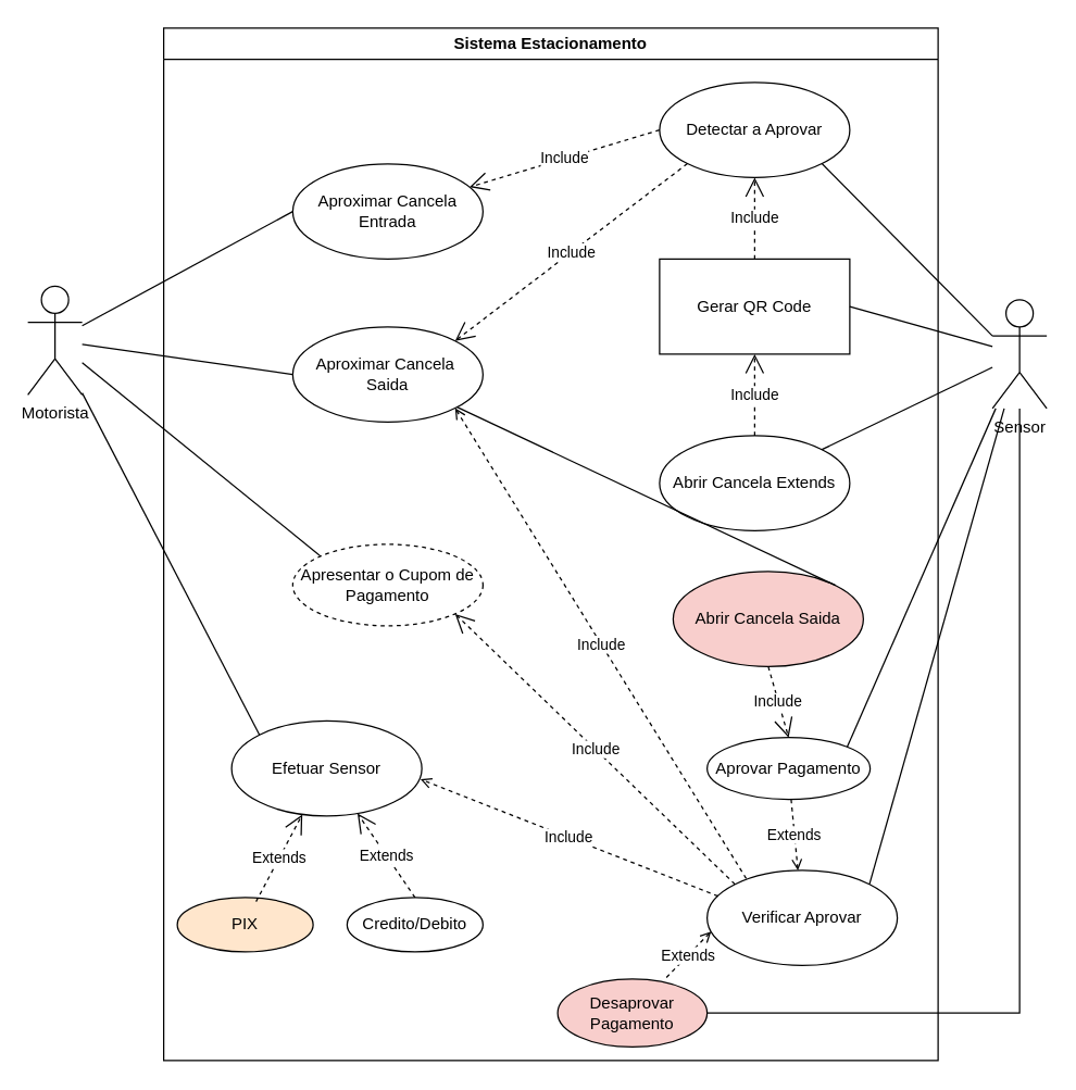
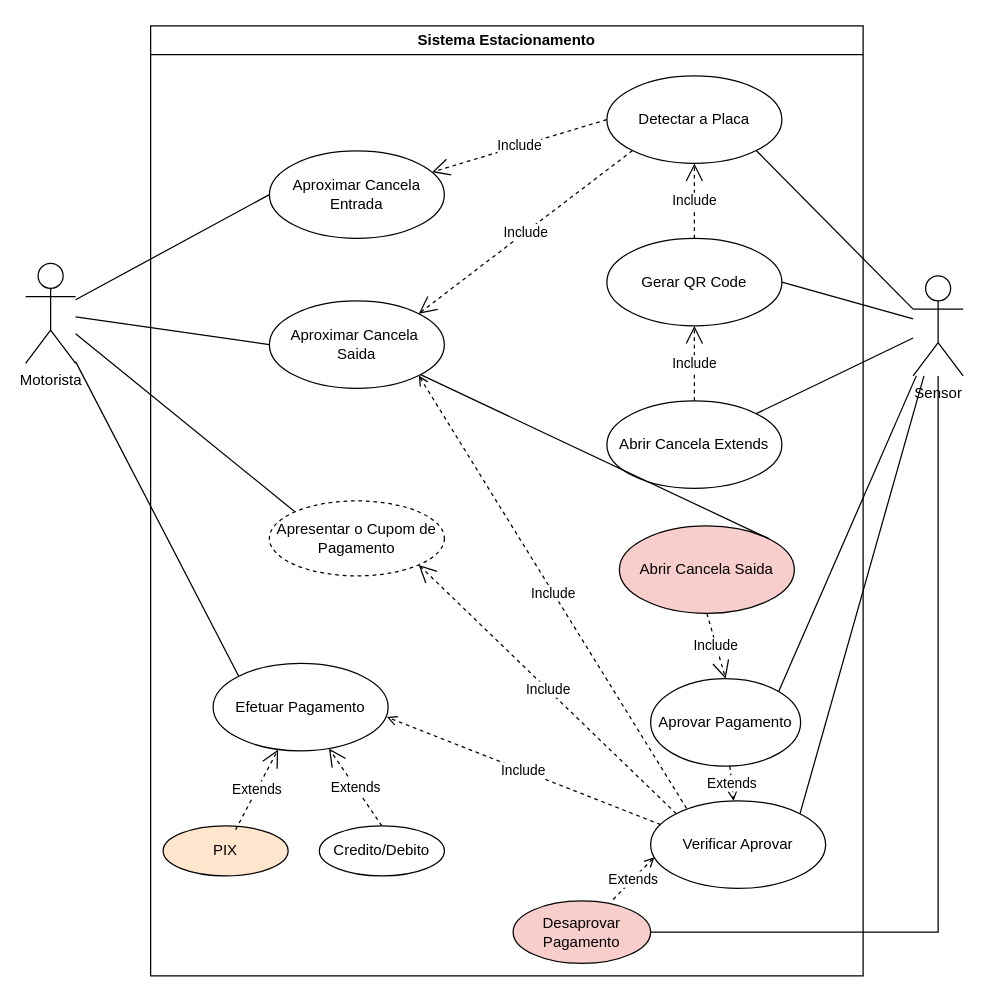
  <mxCell id="0" />
  <mxCell id="1" parent="0" />
  <mxCell id="2" value="Sistema Estacionamento" style="swimlane;whiteSpace=wrap;html=1;" vertex="1" parent="1"><mxGeometry x="120" width="570" height="760" as="geometry" y="20" /></mxCell>
- <mxCell id="3" value="Detectar a Aprovar" style="ellipse;whiteSpace=wrap;html=1;" vertex="1" parent="2"><mxGeometry x="365" y="40" width="140" height="70" as="geometry" /></mxCell>
- <mxCell id="4" value="Gerar QR Code" style="whiteSpace=wrap;html=1;rounded=0;" vertex="1" parent="2"><mxGeometry x="365" y="170" width="140" height="70" as="geometry" /></mxCell>
+ <mxCell id="3" value="Detectar a Placa" style="ellipse;whiteSpace=wrap;html=1;" vertex="1" parent="2"><mxGeometry x="365" y="40" width="140" height="70" as="geometry" /></mxCell>
+ <mxCell id="4" value="Gerar QR Code" style="ellipse;whiteSpace=wrap;html=1;" vertex="1" parent="2"><mxGeometry x="365" y="170" width="140" height="70" as="geometry" /></mxCell>
  <mxCell id="5" value="Abrir Cancela Extends" style="ellipse;whiteSpace=wrap;html=1;" vertex="1" parent="2"><mxGeometry x="365" y="300" width="140" height="70" as="geometry" /></mxCell>
- <mxCell id="6" value="Efetuar Sensor" style="ellipse;whiteSpace=wrap;html=1;" vertex="1" parent="2"><mxGeometry x="50" y="510" width="140" height="70" as="geometry" /></mxCell>
+ <mxCell id="6" value="Efetuar Pagamento" style="ellipse;whiteSpace=wrap;html=1;" vertex="1" parent="2"><mxGeometry x="50" y="510" width="140" height="70" as="geometry" /></mxCell>
  <mxCell id="7" value="Extends" style="rounded=0;orthogonalLoop=1;jettySize=auto;html=1;exitX=0.021;exitY=0.643;exitDx=0;exitDy=0;entryX=0.709;entryY=0.02;entryDx=0;entryDy=0;dashed=1;endArrow=none;endFill=0;startArrow=open;startFill=0;entryPerimeter=0;exitPerimeter=0;" edge="1" parent="2" source="8" target="27"><mxGeometry relative="1" as="geometry" /></mxCell>
  <mxCell id="8" value="Verificar Aprovar" style="ellipse;whiteSpace=wrap;html=1;" vertex="1" parent="2"><mxGeometry x="400" y="620" width="140" height="70" as="geometry" /></mxCell>
  <mxCell id="9" value="Abrir Cancela Saida" style="ellipse;whiteSpace=wrap;html=1;fillColor=#f8cecc;" vertex="1" parent="2"><mxGeometry x="375" y="400" width="140" height="70" as="geometry" /></mxCell>
  <mxCell id="10" value="Apresentar o Cupom de Pagamento" style="ellipse;whiteSpace=wrap;html=1;dashed=1;" vertex="1" parent="2"><mxGeometry x="95" y="380" width="140" height="60" as="geometry" /></mxCell>
  <mxCell id="11" value="Aproximar Cancela Entrada" style="ellipse;whiteSpace=wrap;html=1;" vertex="1" parent="2"><mxGeometry x="95" y="100" width="140" height="70" as="geometry" /></mxCell>
  <mxCell id="12" value="Aproximar Cancela&amp;nbsp;&lt;div&gt;Saida&lt;/div&gt;" style="ellipse;whiteSpace=wrap;html=1;" vertex="1" parent="2"><mxGeometry x="95" y="220" width="140" height="70" as="geometry" /></mxCell>
  <mxCell id="13" style="edgeStyle=orthogonalEdgeStyle;rounded=0;orthogonalLoop=1;jettySize=auto;html=1;exitX=0.5;exitY=1;exitDx=0;exitDy=0;" edge="1" parent="2" source="10" target="10"><mxGeometry relative="1" as="geometry" /></mxCell>
  <mxCell id="14" value="Include" style="endArrow=open;endSize=12;dashed=1;html=1;rounded=0;exitX=0;exitY=0.5;exitDx=0;exitDy=0;entryX=0.929;entryY=0.243;entryDx=0;entryDy=0;entryPerimeter=0;" edge="1" parent="2" source="3" target="11"><mxGeometry width="160" relative="1" as="geometry"><mxPoint x="445" y="320" as="sourcePoint" /><mxPoint x="605" y="320" as="targetPoint" /></mxGeometry></mxCell>
  <mxCell id="15" value="Include" style="endArrow=open;endSize=12;dashed=1;html=1;rounded=0;exitX=0.5;exitY=0;exitDx=0;exitDy=0;entryX=0.5;entryY=1;entryDx=0;entryDy=0;" edge="1" parent="2" source="4" target="3"><mxGeometry width="160" relative="1" as="geometry"><mxPoint x="450" y="320" as="sourcePoint" /><mxPoint x="610" y="320" as="targetPoint" /></mxGeometry></mxCell>
  <mxCell id="16" value="Include" style="endArrow=open;endSize=12;dashed=1;html=1;rounded=0;exitX=0;exitY=1;exitDx=0;exitDy=0;entryX=1;entryY=0;entryDx=0;entryDy=0;" edge="1" parent="2" source="3" target="12"><mxGeometry width="160" relative="1" as="geometry"><mxPoint x="450" y="320" as="sourcePoint" /><mxPoint x="610" y="320" as="targetPoint" /></mxGeometry></mxCell>
  <mxCell id="17" value="Include" style="endArrow=open;endSize=12;dashed=1;html=1;rounded=0;exitX=0.5;exitY=0;exitDx=0;exitDy=0;entryX=0.5;entryY=1;entryDx=0;entryDy=0;" edge="1" parent="2" source="5" target="4"><mxGeometry width="160" relative="1" as="geometry"><mxPoint x="460" y="320" as="sourcePoint" /><mxPoint x="610" y="320" as="targetPoint" /></mxGeometry></mxCell>
  <mxCell id="18" value="Include" style="endArrow=open;endSize=12;dashed=1;html=1;rounded=0;exitX=0;exitY=0;exitDx=0;exitDy=0;entryX=1;entryY=1;entryDx=0;entryDy=0;" edge="1" parent="2" source="8" target="10"><mxGeometry width="160" relative="1" as="geometry"><mxPoint x="444.995" y="570.508" as="sourcePoint" /><mxPoint x="605" y="320" as="targetPoint" /></mxGeometry></mxCell>
  <mxCell id="19" value="Include" style="endArrow=open;endSize=12;dashed=1;html=1;rounded=0;exitX=0.5;exitY=1;exitDx=0;exitDy=0;entryX=0.5;entryY=0;entryDx=0;entryDy=0;" edge="1" parent="2" source="9" target="26"><mxGeometry width="160" relative="1" as="geometry"><mxPoint x="473.02" y="497.41" as="sourcePoint" /><mxPoint x="445" y="520" as="targetPoint" /></mxGeometry></mxCell>
  <mxCell id="20" value="Include" style="endArrow=none;endSize=12;dashed=1;html=1;rounded=0;exitX=1;exitY=1;exitDx=0;exitDy=0;startArrow=open;startFill=0;endFill=0;entryX=0.214;entryY=0.114;entryDx=0;entryDy=0;entryPerimeter=0;" edge="1" parent="2" source="12" target="8"><mxGeometry width="160" relative="1" as="geometry"><mxPoint x="445" y="320" as="sourcePoint" /><mxPoint x="454.96" y="570.01" as="targetPoint" /></mxGeometry></mxCell>
  <mxCell id="21" value="PIX" style="ellipse;whiteSpace=wrap;html=1;fillColor=#ffe6cc;" vertex="1" parent="2"><mxGeometry x="10" y="640" width="100" height="40" as="geometry" /></mxCell>
  <mxCell id="22" value="Credito/Debito" style="ellipse;whiteSpace=wrap;html=1;" vertex="1" parent="2"><mxGeometry x="135" y="640" width="100" height="40" as="geometry" /></mxCell>
  <mxCell id="23" value="Extends" style="endArrow=open;endSize=12;dashed=1;html=1;rounded=0;exitX=0.58;exitY=0.075;exitDx=0;exitDy=0;exitPerimeter=0;" edge="1" parent="2" target="6" source="21"><mxGeometry width="160" relative="1" as="geometry"><mxPoint x="115" y="640.0" as="sourcePoint" /><mxPoint x="650" y="590" as="targetPoint" /></mxGeometry></mxCell>
  <mxCell id="24" value="Extends" style="endArrow=open;endSize=12;dashed=1;html=1;rounded=0;exitX=0.5;exitY=0;exitDx=0;exitDy=0;" edge="1" parent="2" source="22" target="6"><mxGeometry width="160" relative="1" as="geometry"><mxPoint x="490" y="590" as="sourcePoint" /><mxPoint x="650" y="590" as="targetPoint" /></mxGeometry></mxCell>
  <mxCell id="25" value="Extends" style="rounded=0;orthogonalLoop=1;jettySize=auto;html=1;dashed=1;endArrow=open;endFill=0;" edge="1" parent="2" source="26" target="8"><mxGeometry relative="1" as="geometry" /></mxCell>
- <mxCell id="26" value="Aprovar Pagamento" style="ellipse;whiteSpace=wrap;html=1;" vertex="1" parent="2"><mxGeometry x="400" y="522.25" width="120" height="45.5" as="geometry" /></mxCell>
+ <mxCell id="26" value="Aprovar Pagamento" style="ellipse;whiteSpace=wrap;html=1;" vertex="1" parent="2"><mxGeometry x="400" y="522.25" width="120" height="70" as="geometry" /></mxCell>
  <mxCell id="27" value="Desaprovar Pagamento" style="ellipse;whiteSpace=wrap;html=1;fillColor=#f8cecc;" vertex="1" parent="2"><mxGeometry x="290" y="700" width="110" height="50" as="geometry" /></mxCell>
  <mxCell id="28" value="Include" style="rounded=0;orthogonalLoop=1;jettySize=auto;html=1;exitX=0.057;exitY=0.271;exitDx=0;exitDy=0;entryX=0.993;entryY=0.614;entryDx=0;entryDy=0;entryPerimeter=0;dashed=1;endArrow=open;endFill=0;exitPerimeter=0;strokeWidth=1;curved=0;jumpStyle=none;jumpSize=3;" edge="1" parent="2" source="8" target="6"><mxGeometry relative="1" as="geometry" /></mxCell>
  <mxCell id="29" style="rounded=0;orthogonalLoop=1;jettySize=auto;html=1;entryX=0;entryY=0;entryDx=0;entryDy=0;endArrow=none;endFill=0;" edge="1" parent="1" source="30" target="6"><mxGeometry relative="1" as="geometry" /></mxCell>
  <mxCell id="30" value="Motorista" style="shape=umlActor;verticalLabelPosition=bottom;verticalAlign=top;html=1;outlineConnect=0;" vertex="1" parent="1"><mxGeometry x="20" y="210" width="40" height="80" as="geometry" /></mxCell>
  <mxCell id="31" style="rounded=0;orthogonalLoop=1;jettySize=auto;html=1;exitX=0;exitY=0.333;exitDx=0;exitDy=0;exitPerimeter=0;entryX=1;entryY=1;entryDx=0;entryDy=0;endArrow=none;endFill=0;" edge="1" parent="1" source="32" target="3"><mxGeometry relative="1" as="geometry" /></mxCell>
  <mxCell id="32" value="Sensor" style="shape=umlActor;verticalLabelPosition=bottom;verticalAlign=top;html=1;outlineConnect=0;fontStyle=0;labelBorderColor=none;" vertex="1" parent="1"><mxGeometry x="730" y="220" width="40" height="80" as="geometry" /></mxCell>
  <mxCell id="33" style="rounded=0;orthogonalLoop=1;jettySize=auto;html=1;exitX=1;exitY=0.5;exitDx=0;exitDy=0;endArrow=none;endFill=0;" edge="1" parent="1" source="4" target="32"><mxGeometry relative="1" as="geometry" /></mxCell>
  <mxCell id="34" style="rounded=0;orthogonalLoop=1;jettySize=auto;html=1;exitX=1;exitY=0;exitDx=0;exitDy=0;endArrow=none;endFill=0;" edge="1" parent="1" source="5" target="32"><mxGeometry relative="1" as="geometry" /></mxCell>
  <mxCell id="35" style="rounded=0;orthogonalLoop=1;jettySize=auto;html=1;exitX=1;exitY=0;exitDx=0;exitDy=0;endArrow=none;endFill=0;" edge="1" parent="1" source="9" target="12"><mxGeometry relative="1" as="geometry" /></mxCell>
  <mxCell id="36" style="rounded=0;orthogonalLoop=1;jettySize=auto;html=1;exitX=0;exitY=0.5;exitDx=0;exitDy=0;endArrow=none;endFill=0;" edge="1" parent="1" source="11" target="30"><mxGeometry relative="1" as="geometry" /></mxCell>
  <mxCell id="37" style="rounded=0;orthogonalLoop=1;jettySize=auto;html=1;exitX=0;exitY=0.5;exitDx=0;exitDy=0;endArrow=none;endFill=0;" edge="1" parent="1" source="12" target="30"><mxGeometry relative="1" as="geometry"><mxPoint x="80" y="250" as="targetPoint" /></mxGeometry></mxCell>
  <mxCell id="38" style="rounded=0;orthogonalLoop=1;jettySize=auto;html=1;exitX=0;exitY=0;exitDx=0;exitDy=0;endArrow=none;endFill=0;" edge="1" parent="1" source="10" target="30"><mxGeometry relative="1" as="geometry"><mxPoint x="110" y="310" as="targetPoint" /></mxGeometry></mxCell>
  <mxCell id="39" style="rounded=0;orthogonalLoop=1;jettySize=auto;html=1;exitX=1;exitY=0;exitDx=0;exitDy=0;endArrow=none;endFill=0;" edge="1" parent="1" source="8" target="32"><mxGeometry relative="1" as="geometry"><mxPoint x="770" y="260" as="targetPoint" /></mxGeometry></mxCell>
  <mxCell id="40" style="rounded=0;orthogonalLoop=1;jettySize=auto;html=1;exitX=1;exitY=0;exitDx=0;exitDy=0;endArrow=none;endFill=0;" edge="1" parent="1" source="26" target="32"><mxGeometry relative="1" as="geometry" /></mxCell>
  <mxCell id="41" style="rounded=0;orthogonalLoop=1;jettySize=auto;html=1;exitX=1;exitY=0.5;exitDx=0;exitDy=0;edgeStyle=orthogonalEdgeStyle;endArrow=none;endFill=0;" edge="1" parent="1" source="27" target="32"><mxGeometry relative="1" as="geometry" /></mxCell>
